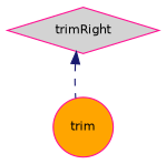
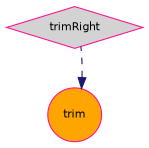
  digraph {
    rankdir=TB
    node [color=deeppink fontname=Helvetica fontsize=10 style=filled]
    n1 [fillcolor=lightgrey fontcolor=black height=0.2 label=trimRight shape=diamond width=0.4]
    n2 [height=0.2 label=trim shape=circle width=0.4 fillcolor=orange]
-   n1 -> n2 [color=midnightblue dir=back fontname=Helvetica fontsize=10 labelfontname=Helvetica labelfontsize=10 style=dashed]
+   n2 -> n1 [color=midnightblue dir=back fontname=Helvetica fontsize=10 labelfontname=Helvetica labelfontsize=10 style=dashed]
  }
